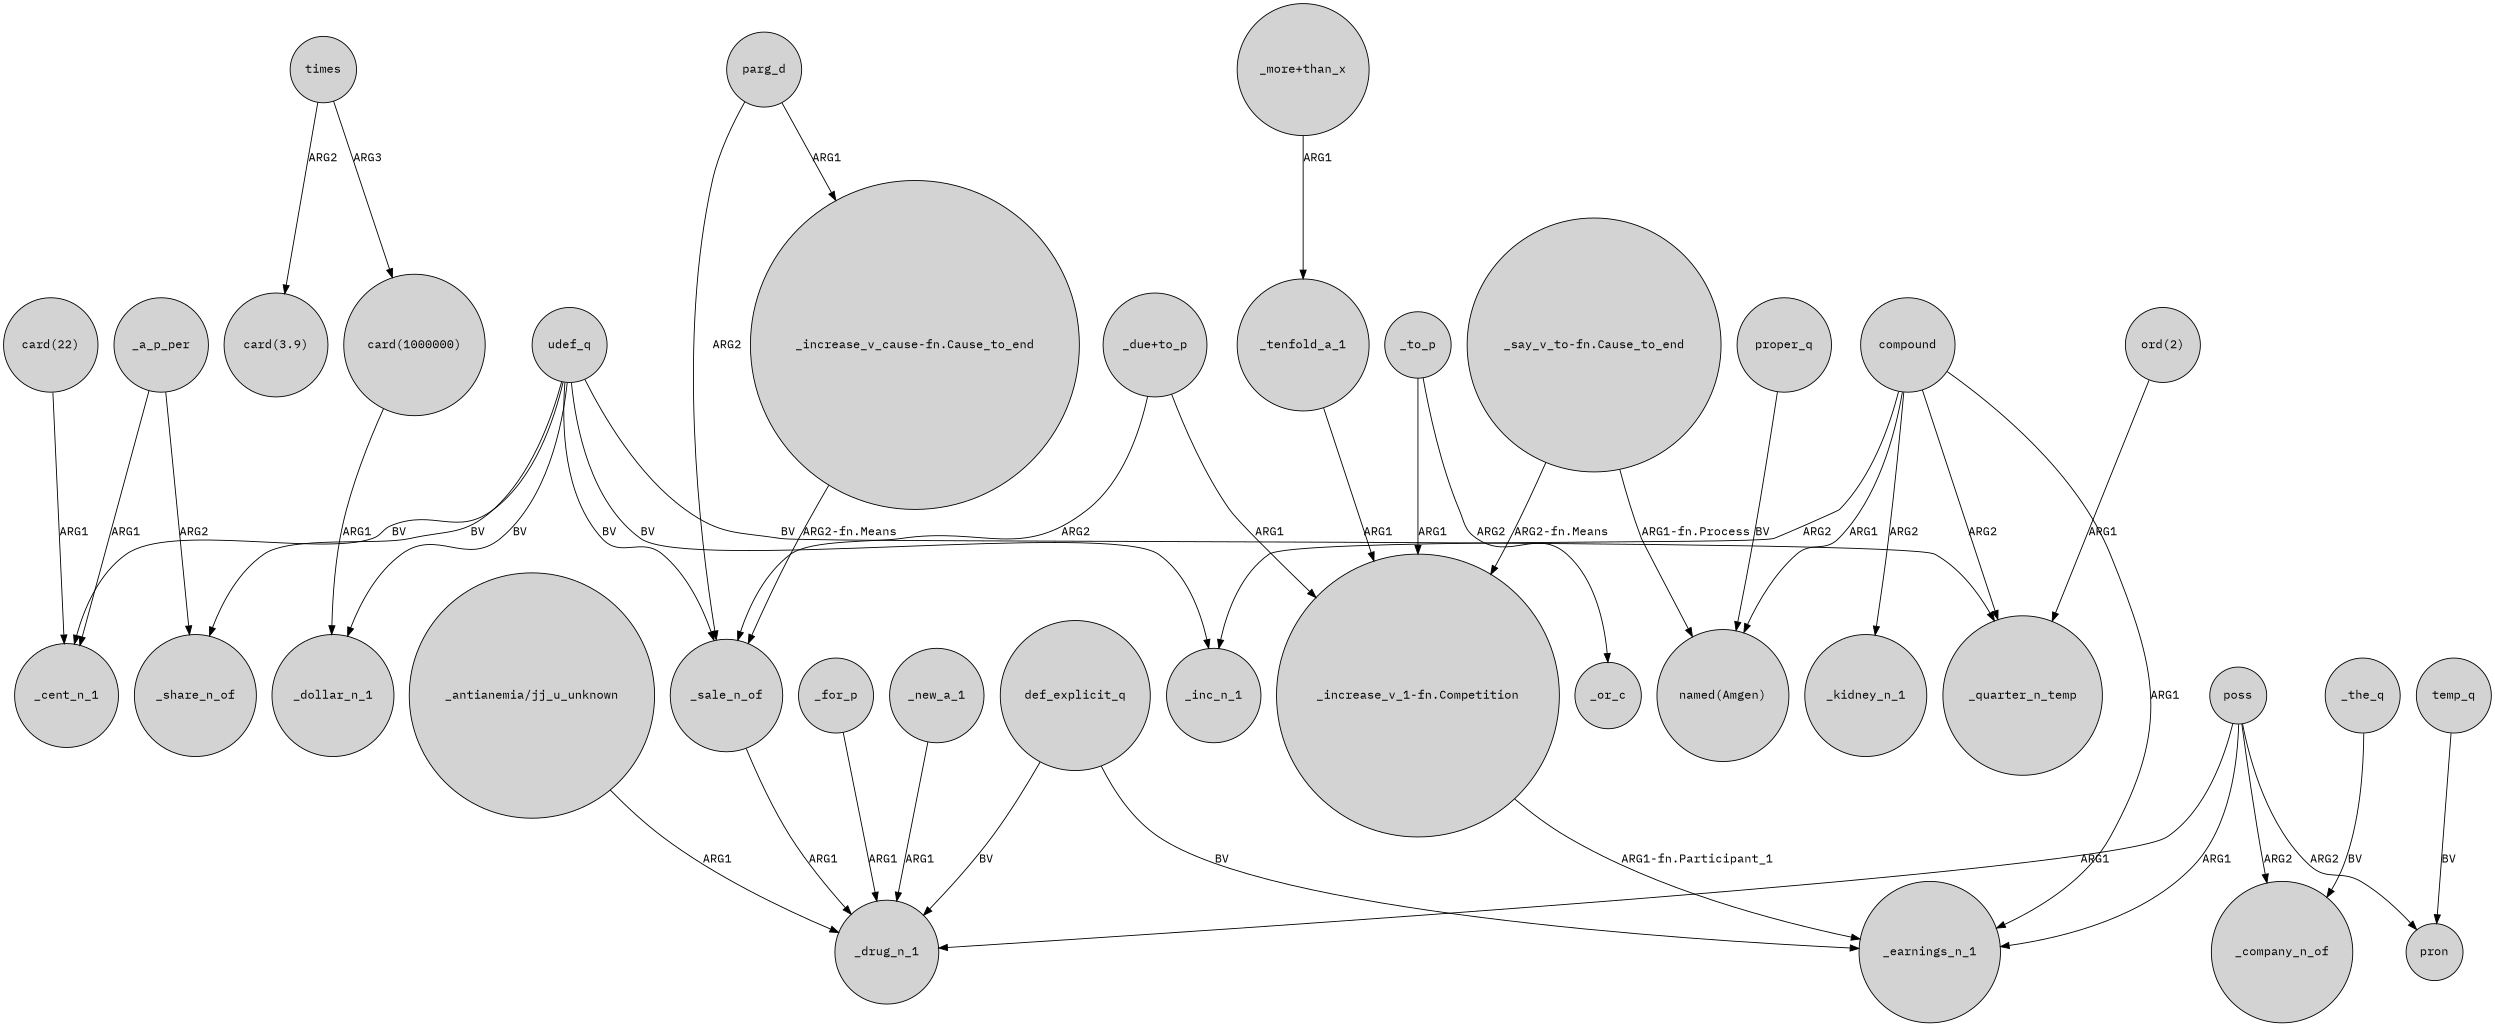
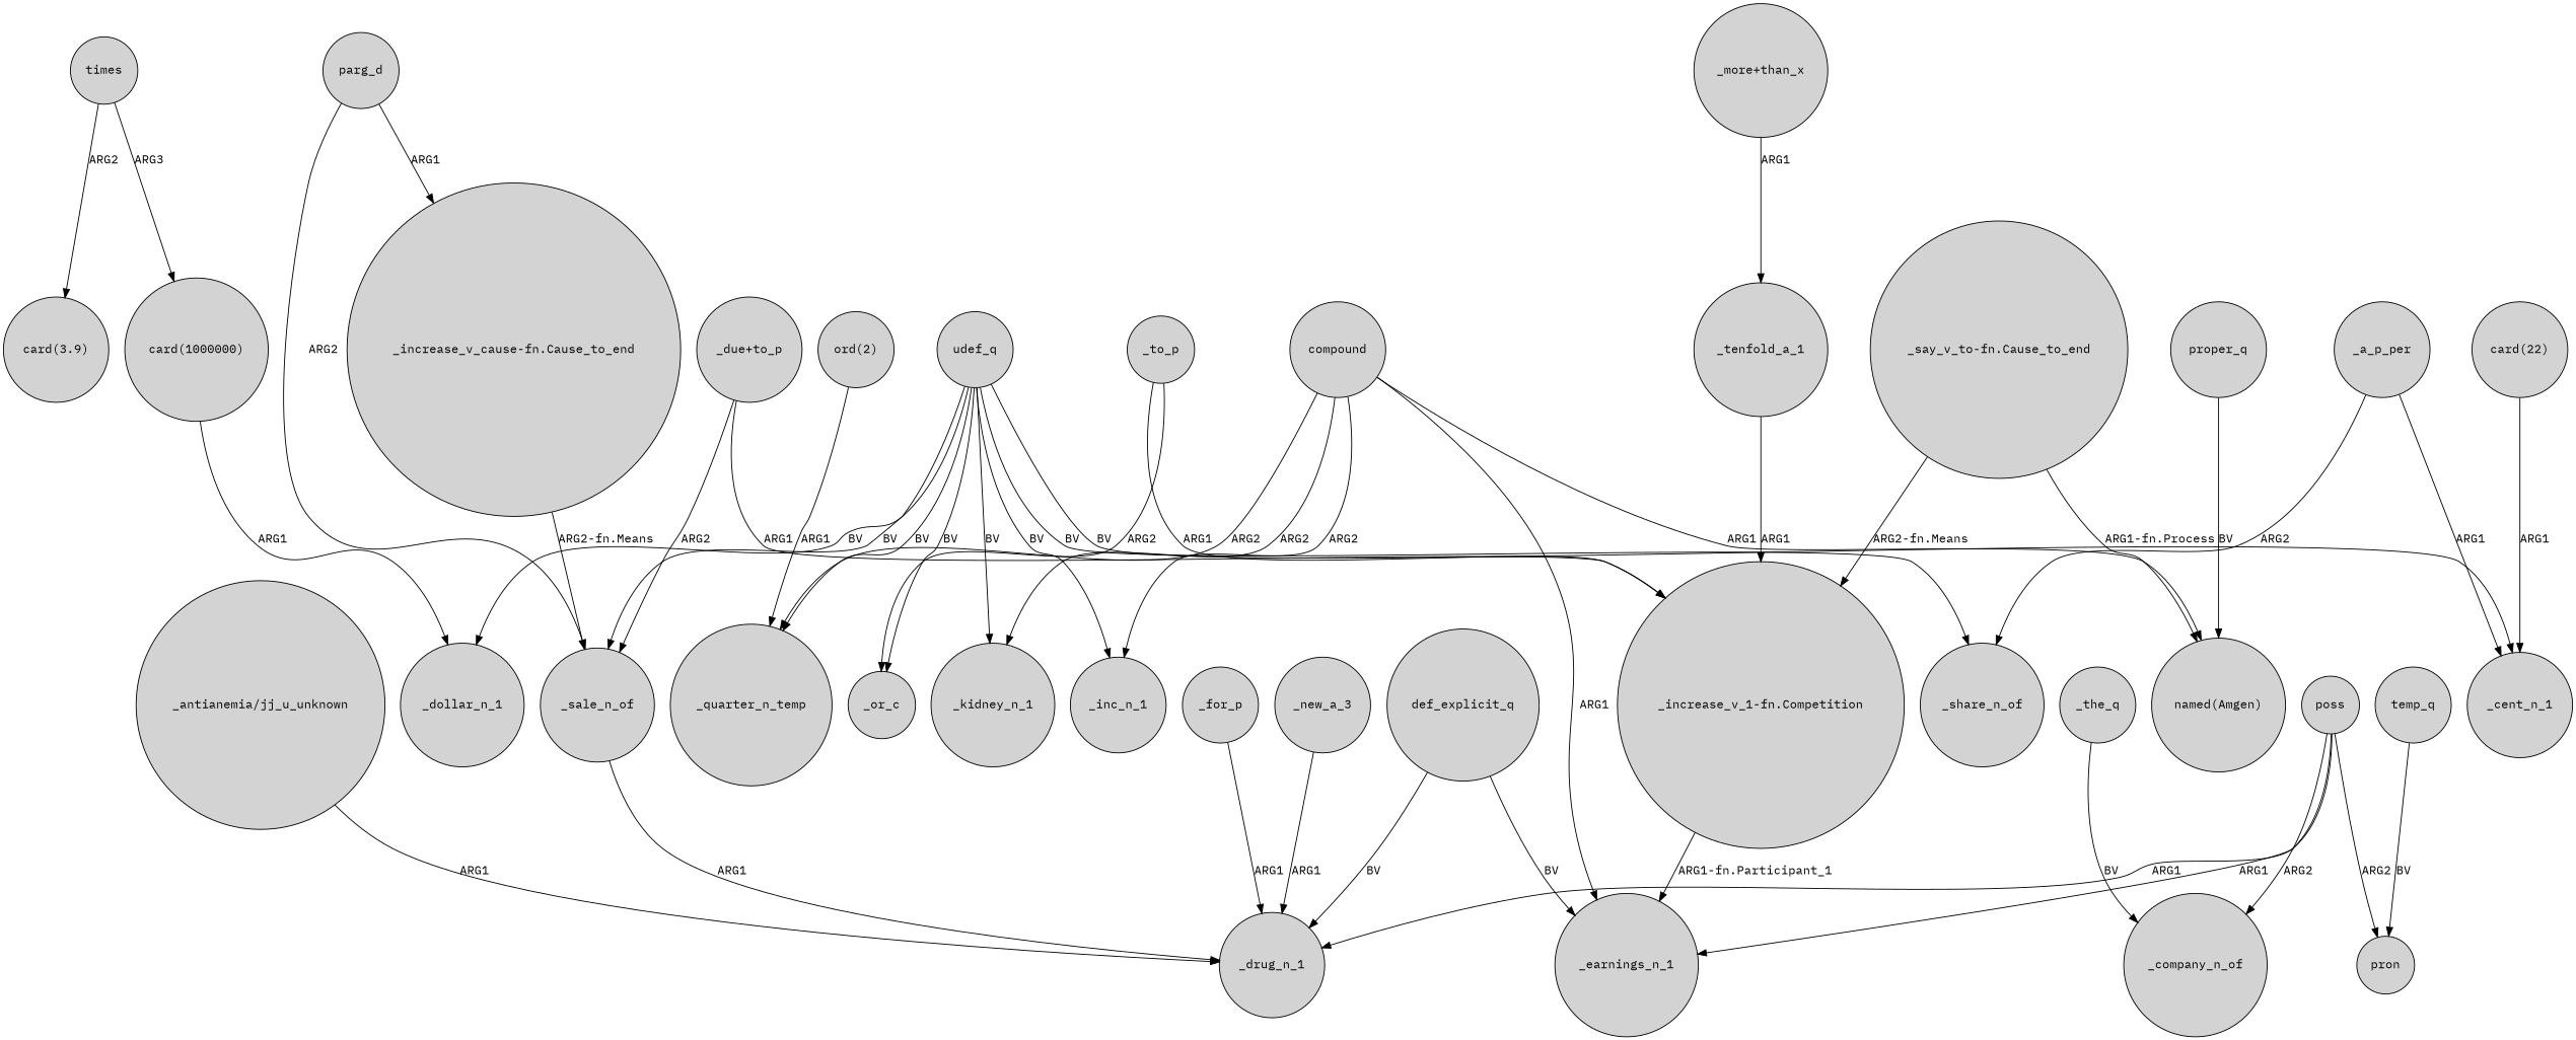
  digraph {
    fontname="IBM Plex Mono"
    node [fontname="IBM Plex Mono" shape=circle style=filled]
    edge [fontname="IBM Plex Mono"]
    times
    "card(3.9)"
    "card(1000000)"
    _dollar_n_1
    _for_p
    _drug_n_1
    _to_p
    _or_c
    "_increase_v_1-fn.Competition"
    _earnings_n_1
    udef_q
    _cent_n_1
    _sale_n_of
    _kidney_n_1
    _inc_n_1
    _quarter_n_temp
    _share_n_of
    _a_p_per
    def_explicit_q
    "card(22)"
    parg_d
    "_increase_v_cause-fn.Cause_to_end"
    "_due+to_p"
    n24 [label=temp_q]
    pron
    poss
    _company_n_of
    "_say_v_to-fn.Cause_to_end"
    "named(Amgen)"
    compound
-   _new_a_1
+   _new_a_1 [label=_new_a_3]
    "ord(2)"
    proper_q
    "_more+than_x"
    _tenfold_a_1
    "_antianemia/jj_u_unknown"
    _the_q
    times -> "card(3.9)" [label=ARG2]
    times -> "card(1000000)" [label=ARG3]
    "card(1000000)" -> _dollar_n_1 [label=ARG1]
    _for_p -> _drug_n_1 [label=ARG1]
    _to_p -> _or_c [label=ARG2]
    _to_p -> "_increase_v_1-fn.Competition" [label=ARG1]
    "_increase_v_1-fn.Competition" -> _earnings_n_1 [label="ARG1-fn.Participant_1"]
    udef_q -> _dollar_n_1 [label=BV]
+   udef_q -> _or_c [label=BV]
    udef_q -> _cent_n_1 [label=BV]
    udef_q -> _sale_n_of [label=BV]
+   udef_q -> _kidney_n_1 [label=BV]
    udef_q -> _inc_n_1 [label=BV]
    udef_q -> _quarter_n_temp [label=BV]
    udef_q -> _share_n_of [label=BV]
    _sale_n_of -> _drug_n_1 [label=ARG1]
    _a_p_per -> _cent_n_1 [label=ARG1]
    _a_p_per -> _share_n_of [label=ARG2]
    def_explicit_q -> _drug_n_1 [label=BV]
    def_explicit_q -> _earnings_n_1 [label=BV]
    "card(22)" -> _cent_n_1 [label=ARG1]
    parg_d -> _sale_n_of [label=ARG2]
    parg_d -> "_increase_v_cause-fn.Cause_to_end" [label=ARG1]
    "_increase_v_cause-fn.Cause_to_end" -> _sale_n_of [label="ARG2-fn.Means"]
    "_due+to_p" -> "_increase_v_1-fn.Competition" [label=ARG1]
    "_due+to_p" -> _sale_n_of [label=ARG2]
    n24 -> pron [label=BV]
    poss -> _drug_n_1 [label=ARG1]
    poss -> _earnings_n_1 [label=ARG1]
    poss -> pron [label=ARG2]
    poss -> _company_n_of [label=ARG2]
    "_say_v_to-fn.Cause_to_end" -> "_increase_v_1-fn.Competition" [label="ARG2-fn.Means"]
    "_say_v_to-fn.Cause_to_end" -> "named(Amgen)" [label="ARG1-fn.Process"]
    compound -> _earnings_n_1 [label=ARG1]
    compound -> _kidney_n_1 [label=ARG2]
    compound -> _inc_n_1 [label=ARG2]
    compound -> _quarter_n_temp [label=ARG2]
    compound -> "named(Amgen)" [label=ARG1]
    _new_a_1 -> _drug_n_1 [label=ARG1]
    "ord(2)" -> _quarter_n_temp [label=ARG1]
    proper_q -> "named(Amgen)" [label=BV]
    "_more+than_x" -> _tenfold_a_1 [label=ARG1]
    _tenfold_a_1 -> "_increase_v_1-fn.Competition" [label=ARG1]
    "_antianemia/jj_u_unknown" -> _drug_n_1 [label=ARG1]
    _the_q -> _company_n_of [label=BV]
  }
